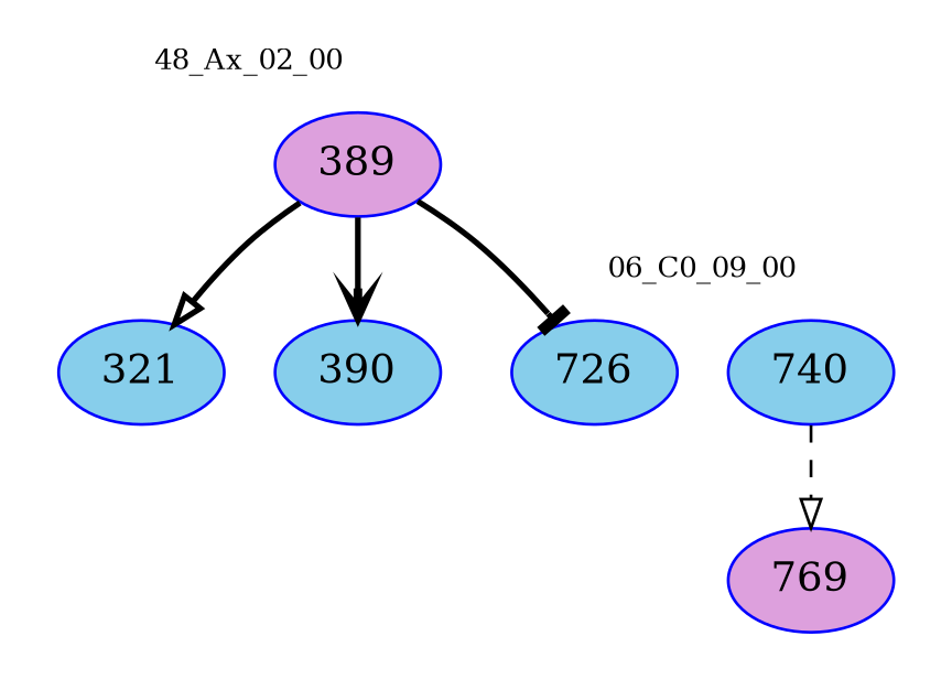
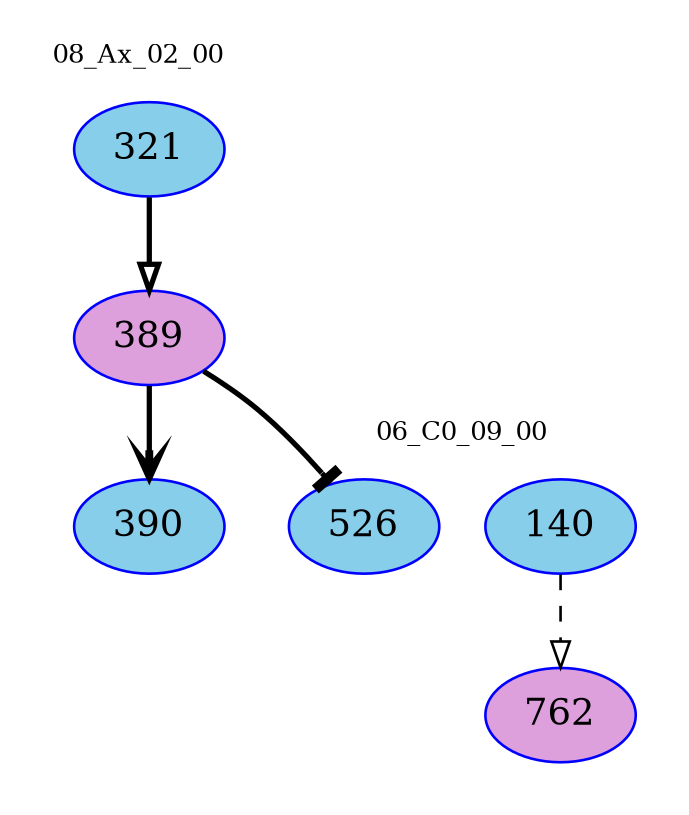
  digraph {
    node [color=blue fillcolor=skyblue style=filled]
    edge [arrowhead=onormal color=black style=bold]
    n1 [fillcolor=plum label=389]
    n2 [label=321]
    n3 [label=390]
-   n4 [label=740]
-   n5 [label=726]
-   n6 [fillcolor=plum label=769]
+   n4 [label=140]
+   n5 [label=526]
+   n6 [fillcolor=plum label=762]
    subgraph cluster_1 {
      color=white
      fontsize=10
-     label="48_Ax_02_00"
+     label="08_Ax_02_00"
      n1
      n2
      n3
    }
    subgraph cluster_2 {
      color=white
      fontsize=10
      label="06_C0_09_00"
      n4
      n5
      n6
    }
-   n1 -> n2
+   n2 -> n1
    n1 -> n3 [arrowhead=vee]
    n1 -> n5 [arrowhead=tee]
    n4 -> n6 [style=dashed]
  }
